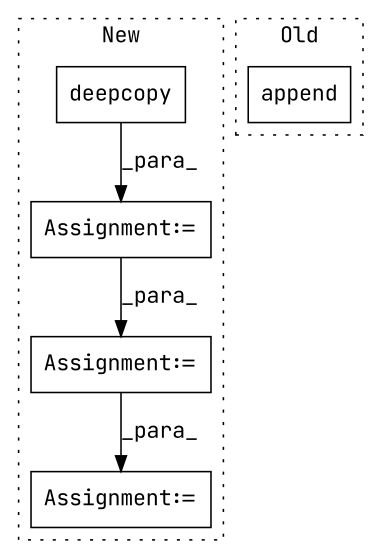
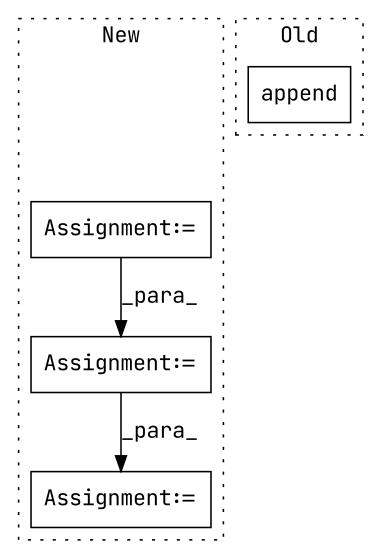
  digraph {
    fontname="JetBrains Mono"
    node [a=7 l=1 shape=box fontname="JetBrains Mono"]
    edge [fontname="JetBrains Mono"]
-   n1 [a=32 l="9,1" label=deepcopy s="13962,14017"]
    n2 [label="Assignment:=" s=14039]
    n3 [label="Assignment:=" s=13946]
    n4 [label="Assignment:=" s=14176]
    n5 [a=32 l="7,1" label=append s="13868,13895"]
    subgraph cluster_1 {
      label=New
      style=dotted
-     n1
      n2
      n3
      n4
    }
    subgraph cluster_2 {
      label=Old
      style=dotted
      n5
    }
-   n1 -> n3 [label=_para_]
    n2 -> n4 [label=_para_]
    n3 -> n2 [label=_para_]
  }
